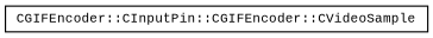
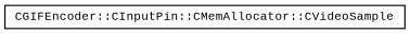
  digraph {
    rankdir=TB
    fontname="Liberation Mono"
-   n1 [color=black fillcolor=white fontname="Liberation Mono" fontsize=10 height=0.2 label="CGIFEncoder::CInputPin::CGIFEncoder::CVideoSample" shape=record style=filled width=0.4]
+   n1 [color=black fillcolor=white fontname="Liberation Mono" fontsize=10 height=0.2 label="CGIFEncoder::CInputPin::CMemAllocator::CVideoSample" shape=record style=filled width=0.4]
  }
